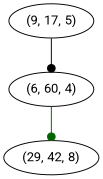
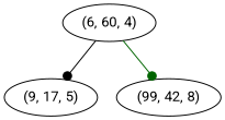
  digraph {
    fontname=Roboto
    node [fontname=Roboto]
    edge [arrowhead=dot fontname=Roboto]
    n1 [label="(6, 60, 4)"]
    "(9, 17, 5)"
-   "(29, 42, 8)"
-   "(9, 17, 5)" -> n1 [color=black]
+   "(29, 42, 8)" [label="(99, 42, 8)"]
+   n1 -> "(9, 17, 5)" [color=black]
    n1 -> "(29, 42, 8)" [color=darkgreen]
  }
